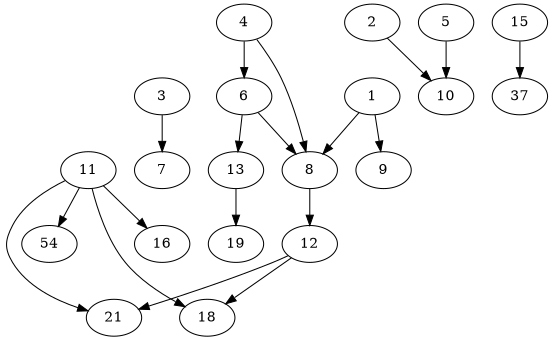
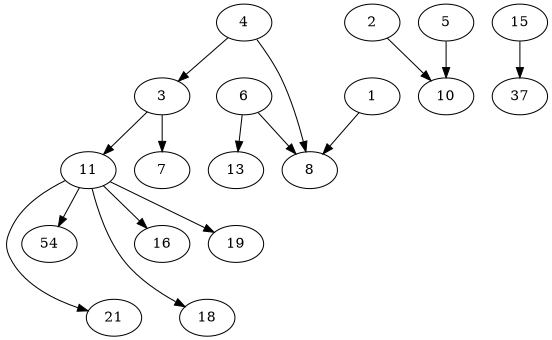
  digraph {
    1 [alpha=21.77]
    8 [alpha=26.04]
-   9 [alpha=38.78]
-   12 [alpha=47.15]
    18 [alpha=22.08]
    n6 [alpha=47.74 label=21]
    2 [alpha=25.98]
    10 [alpha=25.70]
    3 [alpha=42.86]
    7 [alpha=31.69]
    11 [alpha=30.66]
    n12 [alpha=34.41 label=54]
    16 [alpha=35.95]
    19 [alpha=24.98]
    4 [alpha=42.88]
    6 [alpha=29.74]
    13 [alpha=36.42]
    5 [alpha=26.42]
    15 [alpha=32.00]
    n20 [alpha=49.15 label=37]
    1 -> 8
-   1 -> 9
-   8 -> 12
-   12 -> 18
-   12 -> n6
    2 -> 10
    3 -> 7
+   3 -> 11
    11 -> 18
    11 -> n6
    11 -> n12
    11 -> 16
-   13 -> 19
+   11 -> 19
    4 -> 8
-   4 -> 6
+   4 -> 3
    6 -> 8
    6 -> 13
    5 -> 10
    15 -> n20
  }
